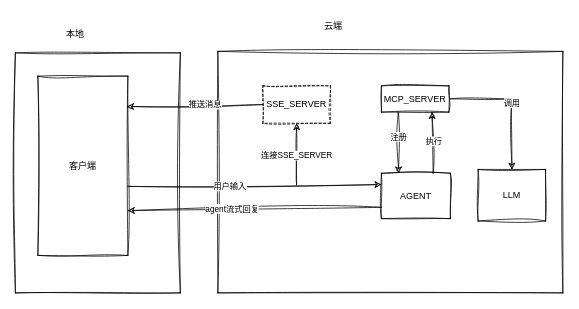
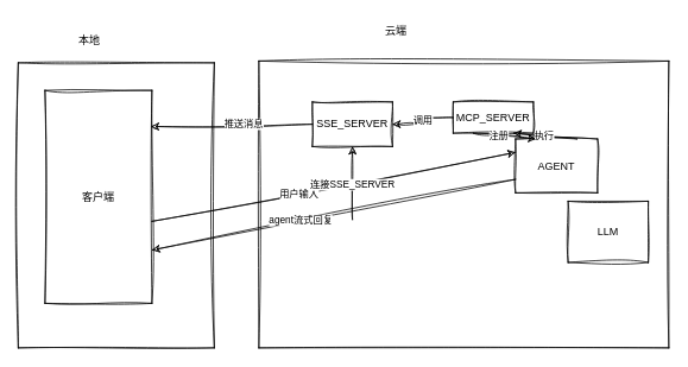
  <mxCell id="0" />
  <mxCell id="1" parent="0" />
  <mxCell id="2" value="Text" style="text;html=1;whiteSpace=wrap;strokeColor=none;fillColor=none;align=center;verticalAlign=middle;rounded=0;" parent="1" vertex="1"><mxGeometry x="290" y="90" width="60" height="30" as="geometry" /></mxCell>
  <mxCell id="3" value="" style="whiteSpace=wrap;html=1;aspect=fixed;" parent="1" vertex="1"><mxGeometry x="330" y="200" width="80" height="80" as="geometry" /></mxCell>
  <mxCell id="4" value="" style="rounded=0;whiteSpace=wrap;html=1;sketch=1;curveFitting=1;jiggle=2;" vertex="1" parent="1"><mxGeometry x="290" y="68" width="460" height="322" as="geometry" /></mxCell>
  <mxCell id="5" value="" style="rounded=0;whiteSpace=wrap;html=1;sketch=1;curveFitting=1;jiggle=2;" vertex="1" parent="1"><mxGeometry x="20" y="70" width="220" height="320" as="geometry" /></mxCell>
  <mxCell id="6" value="客户端" style="rounded=0;whiteSpace=wrap;html=1;sketch=1;curveFitting=1;jiggle=2;" vertex="1" parent="1"><mxGeometry x="50" y="101" width="120" height="239" as="geometry" /></mxCell>
- <mxCell id="7" value="AGENT" style="rounded=0;whiteSpace=wrap;html=1;sketch=1;curveFitting=1;jiggle=2;" vertex="1" parent="1"><mxGeometry x="508.02" y="230.5" width="91.98" height="60.5" as="geometry" /></mxCell>
+ <mxCell id="7" value="AGENT" style="rounded=0;whiteSpace=wrap;html=1;sketch=1;curveFitting=1;jiggle=2;" vertex="1" parent="1"><mxGeometry x="578.02" y="155.5" width="91.98" height="60.5" as="geometry" /></mxCell>
  <mxCell id="8" value="" style="endArrow=classic;html=1;rounded=0;exitX=1;exitY=0.615;exitDx=0;exitDy=0;entryX=0;entryY=0.25;entryDx=0;entryDy=0;exitPerimeter=0;sketch=1;curveFitting=1;jiggle=2;" edge="1" parent="1" source="6" target="7"><mxGeometry width="50" height="50" relative="1" as="geometry"><mxPoint x="200" y="224" as="sourcePoint" /><mxPoint x="540" y="224" as="targetPoint" /></mxGeometry></mxCell>
  <mxCell id="9" value="用户输入" style="edgeLabel;html=1;align=center;verticalAlign=middle;resizable=0;points=[];sketch=1;curveFitting=1;jiggle=2;" vertex="1" connectable="0" parent="8"><mxGeometry x="-0.195" relative="1" as="geometry"><mxPoint as="offset" /></mxGeometry></mxCell>
  <mxCell id="10" value="" style="endArrow=classic;html=1;rounded=0;entryX=1;entryY=0.75;entryDx=0;entryDy=0;exitX=0;exitY=0.75;exitDx=0;exitDy=0;sketch=1;curveFitting=1;jiggle=2;" edge="1" parent="1" source="7" target="6"><mxGeometry width="50" height="50" relative="1" as="geometry"><mxPoint x="360" y="320" as="sourcePoint" /><mxPoint x="540" y="220" as="targetPoint" /></mxGeometry></mxCell>
  <mxCell id="11" value="agent流式回复" style="edgeLabel;html=1;align=center;verticalAlign=middle;resizable=0;points=[];sketch=1;curveFitting=1;jiggle=2;" vertex="1" connectable="0" parent="10"><mxGeometry x="0.182" y="-1" relative="1" as="geometry"><mxPoint as="offset" /></mxGeometry></mxCell>
  <mxCell id="12" value="LLM" style="rounded=0;whiteSpace=wrap;html=1;sketch=1;curveFitting=1;jiggle=2;" vertex="1" parent="1"><mxGeometry x="637" y="225.38" width="90" height="68.75" as="geometry" /></mxCell>
- <mxCell id="13" value="调用" style="edgeStyle=orthogonalEdgeStyle;rounded=0;orthogonalLoop=1;jettySize=auto;html=1;sketch=1;curveFitting=1;jiggle=2;" edge="1" parent="1" source="14" target="12"><mxGeometry relative="1" as="geometry" /></mxCell>
+ <mxCell id="13" value="调用" style="edgeStyle=orthogonalEdgeStyle;rounded=0;orthogonalLoop=1;jettySize=auto;html=1;sketch=1;curveFitting=1;jiggle=2;" edge="1" parent="1" source="14" target="19"><mxGeometry relative="1" as="geometry" /></mxCell>
  <mxCell id="14" value="MCP_SERVER" style="rounded=0;whiteSpace=wrap;html=1;sketch=1;curveFitting=1;jiggle=2;" vertex="1" parent="1"><mxGeometry x="508.02" y="114" width="90" height="35" as="geometry" /></mxCell>
  <mxCell id="15" value="" style="endArrow=classic;html=1;rounded=0;exitX=0.25;exitY=1;exitDx=0;exitDy=0;entryX=0.25;entryY=0;entryDx=0;entryDy=0;sketch=1;curveFitting=1;jiggle=2;" edge="1" parent="1" source="14" target="7"><mxGeometry width="50" height="50" relative="1" as="geometry"><mxPoint x="598.02" y="270" as="sourcePoint" /><mxPoint x="648.02" y="220" as="targetPoint" /></mxGeometry></mxCell>
  <mxCell id="16" value="注册" style="edgeLabel;html=1;align=center;verticalAlign=middle;resizable=0;points=[];sketch=1;curveFitting=1;jiggle=2;" vertex="1" connectable="0" parent="15"><mxGeometry x="-0.2" relative="1" as="geometry"><mxPoint as="offset" /></mxGeometry></mxCell>
  <mxCell id="17" value="" style="endArrow=classic;html=1;rounded=0;exitX=0.75;exitY=0;exitDx=0;exitDy=0;entryX=0.75;entryY=1;entryDx=0;entryDy=0;sketch=1;curveFitting=1;jiggle=2;" edge="1" parent="1" source="7" target="14"><mxGeometry width="50" height="50" relative="1" as="geometry"><mxPoint x="688.02" y="190" as="sourcePoint" /><mxPoint x="648.02" y="270" as="targetPoint" /></mxGeometry></mxCell>
  <mxCell id="18" value="执行" style="edgeLabel;html=1;align=center;verticalAlign=middle;resizable=0;points=[];sketch=1;curveFitting=1;jiggle=2;" vertex="1" connectable="0" parent="17"><mxGeometry x="0.054" y="-1" relative="1" as="geometry"><mxPoint as="offset" /></mxGeometry></mxCell>
- <mxCell id="19" value="SSE_SERVER" style="rounded=0;whiteSpace=wrap;html=1;sketch=1;curveFitting=1;jiggle=2;dashed=1;" vertex="1" parent="1"><mxGeometry x="350" y="114" width="90" height="50" as="geometry" /></mxCell>
+ <mxCell id="19" value="SSE_SERVER" style="rounded=0;whiteSpace=wrap;html=1;sketch=1;curveFitting=1;jiggle=2;" vertex="1" parent="1"><mxGeometry x="350" y="114" width="90" height="50" as="geometry" /></mxCell>
  <mxCell id="20" value="" style="endArrow=classic;html=1;rounded=0;exitX=0;exitY=0.5;exitDx=0;exitDy=0;entryX=0.992;entryY=0.17;entryDx=0;entryDy=0;entryPerimeter=0;sketch=1;curveFitting=1;jiggle=2;" edge="1" parent="1" source="19" target="6"><mxGeometry width="50" height="50" relative="1" as="geometry"><mxPoint x="278" y="190" as="sourcePoint" /><mxPoint x="170" y="160" as="targetPoint" /></mxGeometry></mxCell>
  <mxCell id="21" value="推送消息" style="edgeLabel;html=1;align=center;verticalAlign=middle;resizable=0;points=[];sketch=1;curveFitting=1;jiggle=2;" vertex="1" connectable="0" parent="20"><mxGeometry x="-0.152" y="-2" relative="1" as="geometry"><mxPoint as="offset" /></mxGeometry></mxCell>
  <mxCell id="22" value="" style="endArrow=classic;html=1;rounded=0;entryX=0.5;entryY=1;entryDx=0;entryDy=0;sketch=1;curveFitting=1;jiggle=2;" edge="1" parent="1" target="19"><mxGeometry width="50" height="50" relative="1" as="geometry"><mxPoint x="395" y="246" as="sourcePoint" /><mxPoint x="395" y="160" as="targetPoint" /><Array as="points" /></mxGeometry></mxCell>
  <mxCell id="23" value="连接SSE_SERVER" style="edgeLabel;html=1;align=center;verticalAlign=middle;resizable=0;points=[];sketch=1;curveFitting=1;jiggle=2;" vertex="1" connectable="0" parent="22"><mxGeometry x="-0.024" y="1" relative="1" as="geometry"><mxPoint as="offset" /></mxGeometry></mxCell>
  <mxCell id="24" value="本地" style="text;html=1;align=center;verticalAlign=middle;whiteSpace=wrap;rounded=0;sketch=1;curveFitting=1;jiggle=2;" vertex="1" parent="1"><mxGeometry x="70" y="30" width="60" height="30" as="geometry" /></mxCell>
  <mxCell id="25" value="云端" style="text;html=1;align=center;verticalAlign=middle;whiteSpace=wrap;rounded=0;sketch=1;curveFitting=1;jiggle=2;" vertex="1" parent="1"><mxGeometry x="414" y="20" width="60" height="30" as="geometry" /></mxCell>
